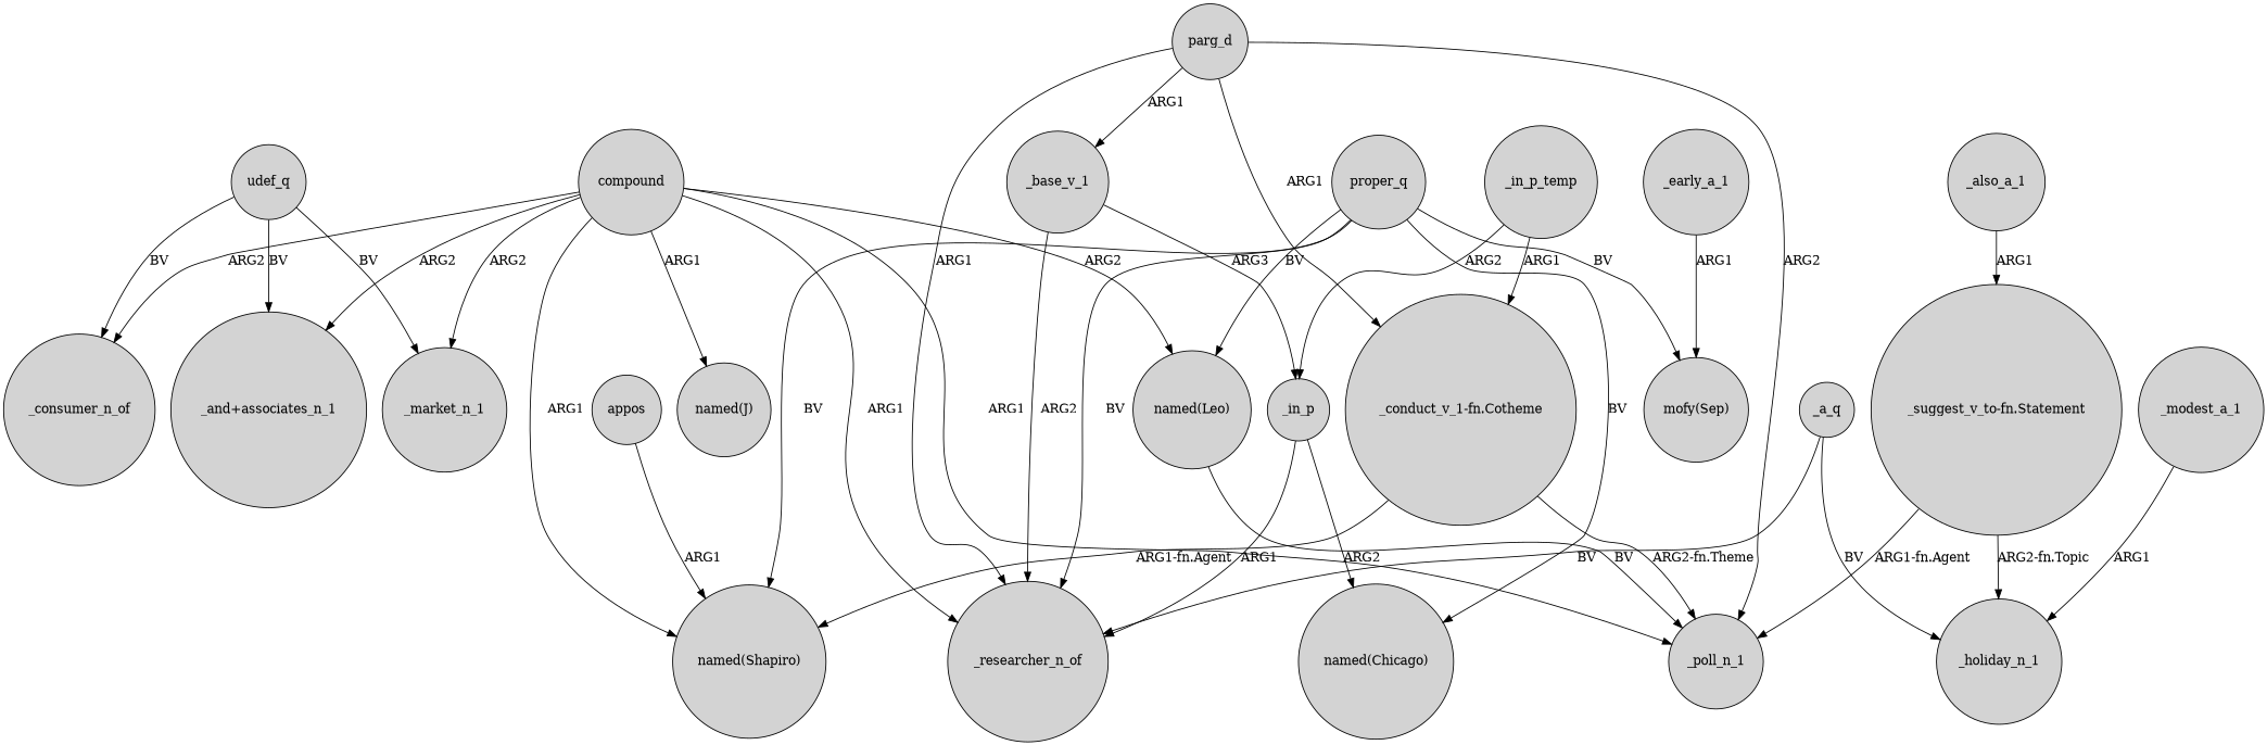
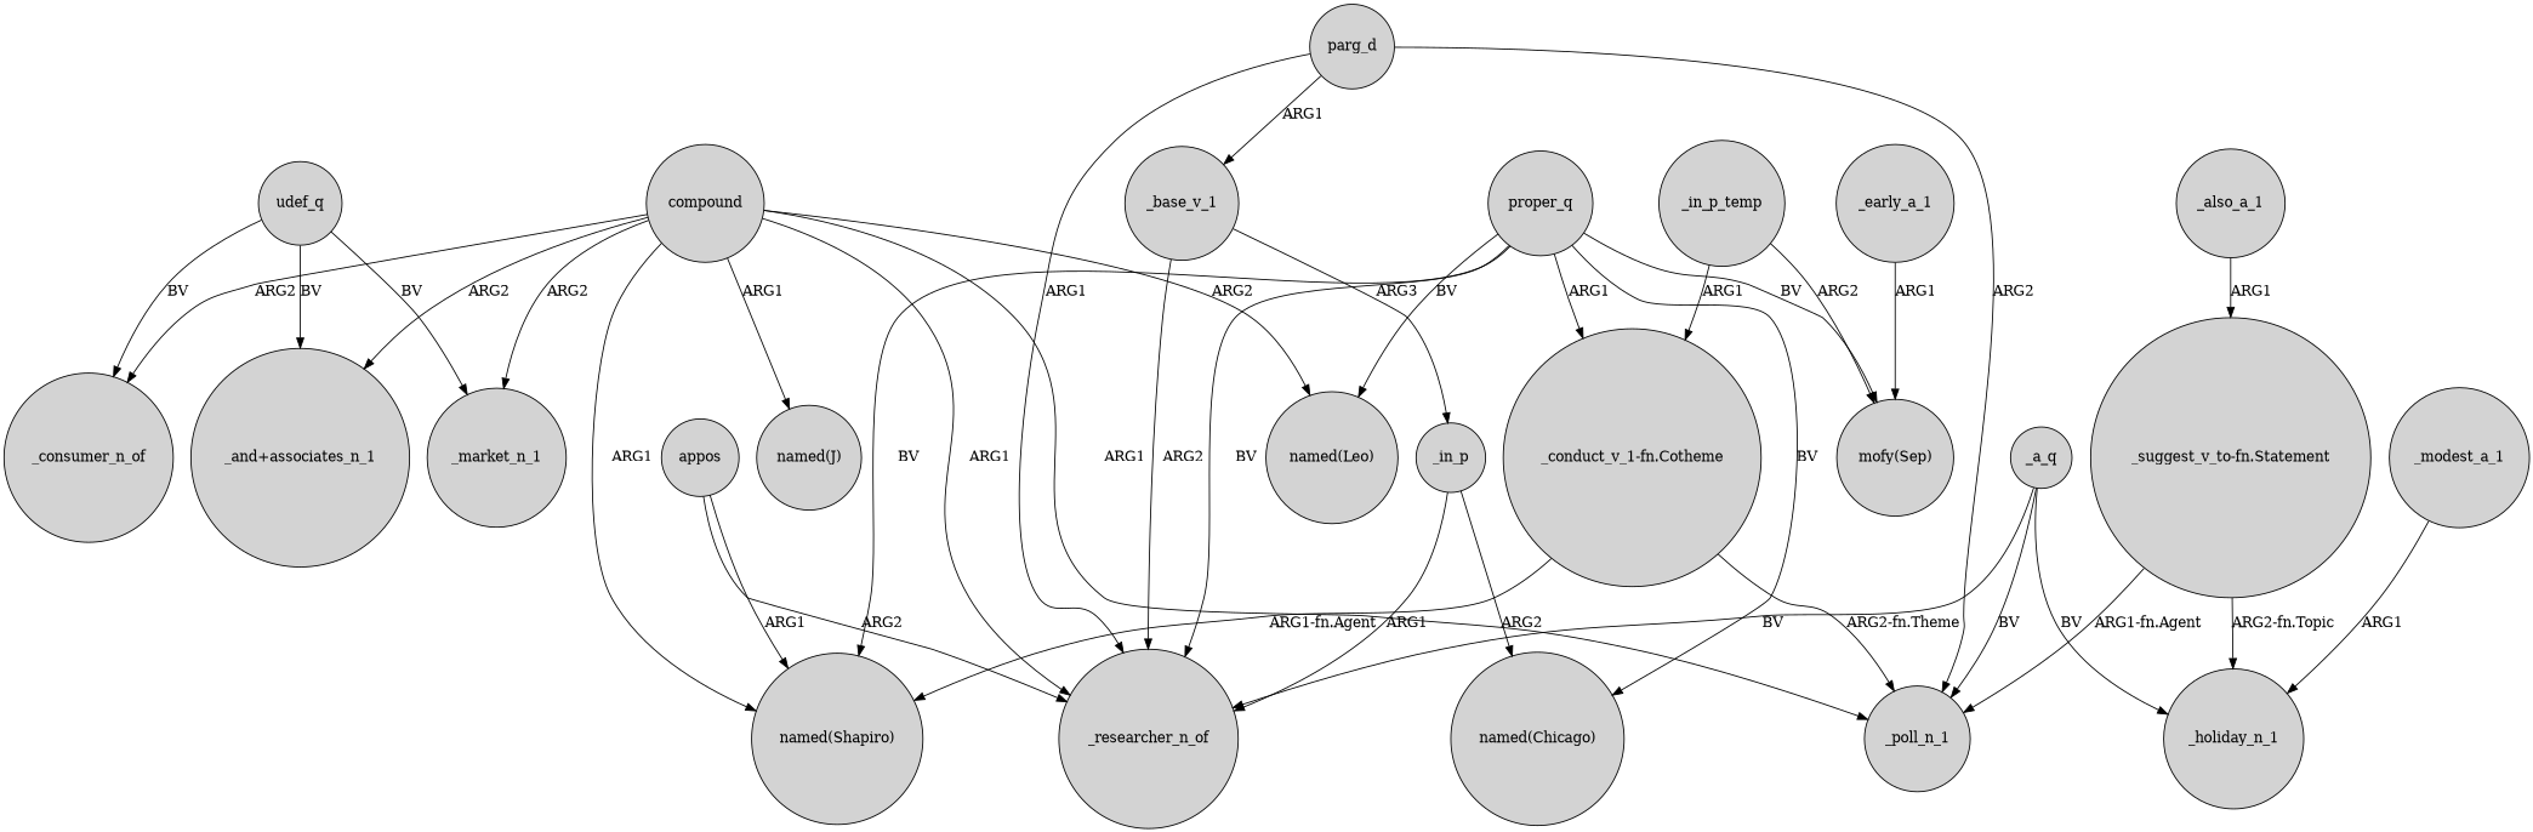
  digraph {
    node [shape=circle style=filled]
    compound
    _market_n_1
    _researcher_n_of
    "named(Shapiro)"
    "named(J)"
    _poll_n_1
    "named(Leo)"
    "_and+associates_n_1"
    _consumer_n_of
    _in_p_temp
    "_conduct_v_1-fn.Cotheme"
    "mofy(Sep)"
    appos
    _also_a_1
    "_suggest_v_to-fn.Statement"
    _holiday_n_1
    proper_q
    "named(Chicago)"
    _base_v_1
    _in_p
    parg_d
    udef_q
    _a_q
    _early_a_1
    _modest_a_1
    compound -> _market_n_1 [label=ARG2]
    compound -> _researcher_n_of [label=ARG1]
    compound -> "named(Shapiro)" [label=ARG1]
    compound -> "named(J)" [label=ARG1]
    compound -> _poll_n_1 [label=ARG1]
    compound -> "named(Leo)" [label=ARG2]
    compound -> "_and+associates_n_1" [label=ARG2]
    compound -> _consumer_n_of [label=ARG2]
    _in_p_temp -> "_conduct_v_1-fn.Cotheme" [label=ARG1]
-   _in_p_temp -> _in_p [label=ARG2]
+   _in_p_temp -> "mofy(Sep)" [label=ARG2]
    "_conduct_v_1-fn.Cotheme" -> "named(Shapiro)" [label="ARG1-fn.Agent"]
    "_conduct_v_1-fn.Cotheme" -> _poll_n_1 [label="ARG2-fn.Theme"]
+   appos -> _researcher_n_of [label=ARG2]
    appos -> "named(Shapiro)" [label=ARG1]
    _also_a_1 -> "_suggest_v_to-fn.Statement" [label=ARG1]
    "_suggest_v_to-fn.Statement" -> _poll_n_1 [label="ARG1-fn.Agent"]
    "_suggest_v_to-fn.Statement" -> _holiday_n_1 [label="ARG2-fn.Topic"]
    proper_q -> _researcher_n_of [label=BV]
    proper_q -> "named(Shapiro)" [label=BV]
    proper_q -> "named(Leo)" [label=BV]
    proper_q -> "mofy(Sep)" [label=BV]
    proper_q -> "named(Chicago)" [label=BV]
    _base_v_1 -> _researcher_n_of [label=ARG2]
    _base_v_1 -> _in_p [label=ARG3]
    _in_p -> _researcher_n_of [label=ARG1]
    _in_p -> "named(Chicago)" [label=ARG2]
    parg_d -> _researcher_n_of [label=ARG1]
    parg_d -> _poll_n_1 [label=ARG2]
-   parg_d -> "_conduct_v_1-fn.Cotheme" [label=ARG1]
+   proper_q -> "_conduct_v_1-fn.Cotheme" [label=ARG1]
    parg_d -> _base_v_1 [label=ARG1]
    udef_q -> _market_n_1 [label=BV]
    udef_q -> "_and+associates_n_1" [label=BV]
    udef_q -> _consumer_n_of [label=BV]
    _a_q -> _researcher_n_of [label=BV]
-   "named(Leo)" -> _poll_n_1 [label=BV]
+   _a_q -> _poll_n_1 [label=BV]
    _a_q -> _holiday_n_1 [label=BV]
    _early_a_1 -> "mofy(Sep)" [label=ARG1]
    _modest_a_1 -> _holiday_n_1 [label=ARG1]
  }
